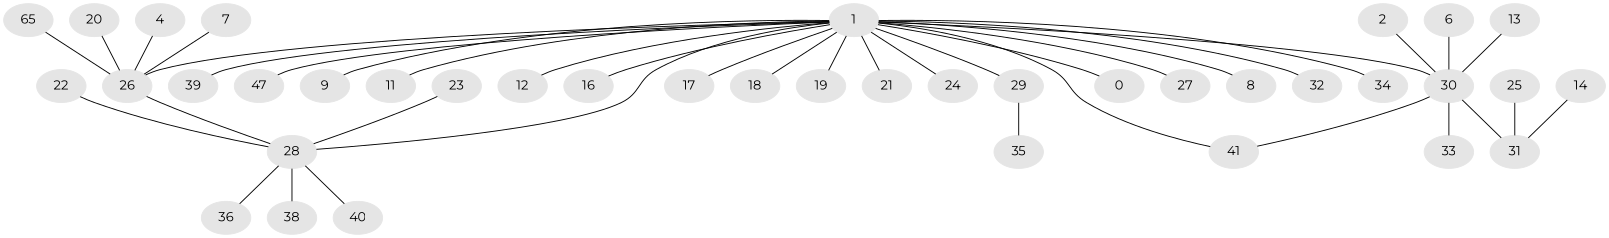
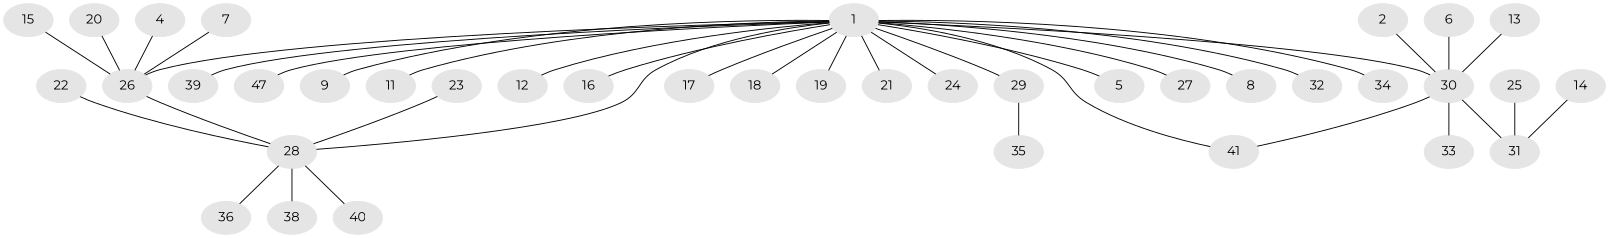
  graph {
    fontname=Montserrat
    node [color=gray90 fontname=Montserrat style=filled]
    edge [fontname=Montserrat weight=1.0]
    1
-   5 [label=0]
+   5
    8
    9
    11
    12
    16
    17
    18
    19
    21
    24
    26
    27
    28
    29
    30
    32
    34
    39
    41
    n22 [label=47]
    36
    38
    40
    35
    31
    33
    2
    4
    6
    7
    13
    14
-   15 [label=65]
+   15
    20
    22
    23
    25
    1 -- 5
    1 -- 8
    1 -- 9
    1 -- 11
    1 -- 12
    1 -- 16
    1 -- 17
    1 -- 18
    1 -- 19
    1 -- 21
    1 -- 24
    1 -- 26 [weight=2.0]
    1 -- 27
    1 -- 28
    1 -- 29 [weight=2.0]
    1 -- 30 [weight=2.0]
    1 -- 32
    1 -- 34
    1 -- 39
    1 -- 41
    1 -- n22
    26 -- 28
    28 -- 36
    28 -- 38
    28 -- 40
    29 -- 35
    30 -- 41
    30 -- 31
    30 -- 33
    2 -- 30
    4 -- 26
    6 -- 30
    7 -- 26
    13 -- 30
    14 -- 31
    15 -- 26
    20 -- 26
    22 -- 28
    23 -- 28
    25 -- 31
  }
